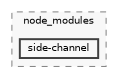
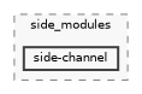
  digraph {
    compound=true
    rankdir=LR
    n1 [color=grey25 fillcolor="#f8f8f8" fontname=Helvetica fontsize=10 height=0.2 label="side-channel" shape=box style="filled,bold" width=0.4]
    subgraph cluster_1 {
      bgcolor="#f8f8f8"
      fontname=Helvetica
      fontsize=10
-     label=node_modules
+     label=side_modules
      pencolor=grey50
      style="filled,dashed"
      n1
    }
  }
